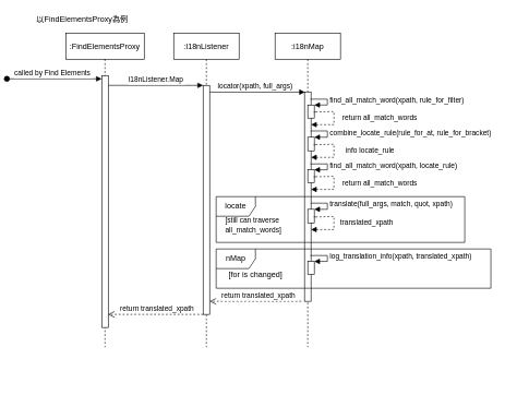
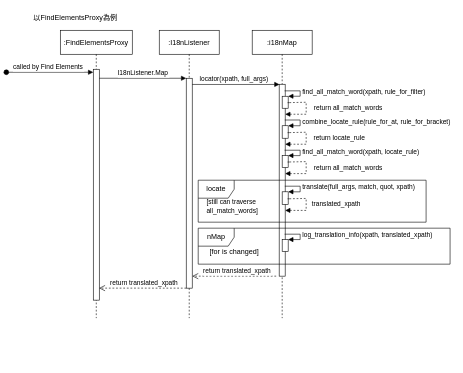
  <mxCell id="0" />
  <mxCell id="1" parent="0" />
  <mxCell id="2" value=":FindElementsProxy" style="shape=umlLifeline;perimeter=lifelinePerimeter;container=1;collapsible=0;recursiveResize=0;rounded=0;shadow=0;strokeWidth=1;" parent="1" vertex="1"><mxGeometry x="75" y="50" width="120" height="480" as="geometry" /></mxCell>
  <mxCell id="3" value="" style="points=[];perimeter=orthogonalPerimeter;rounded=0;shadow=0;strokeWidth=1;" parent="2" vertex="1"><mxGeometry x="55" y="65" width="10" height="385" as="geometry" /></mxCell>
  <mxCell id="4" value="called by Find Elements" style="verticalAlign=bottom;startArrow=oval;endArrow=block;startSize=8;shadow=0;strokeWidth=1;" parent="2" target="3" edge="1"><mxGeometry x="-0.035" relative="1" as="geometry"><mxPoint x="-90" y="70" as="sourcePoint" /><mxPoint as="offset" /></mxGeometry></mxCell>
  <mxCell id="5" value=":I18nListener" style="shape=umlLifeline;perimeter=lifelinePerimeter;container=1;collapsible=0;recursiveResize=0;rounded=0;shadow=0;strokeWidth=1;" parent="1" vertex="1"><mxGeometry x="240" y="50" width="100" height="480" as="geometry" /></mxCell>
  <mxCell id="6" value="" style="points=[];perimeter=orthogonalPerimeter;rounded=0;shadow=0;strokeWidth=1;" parent="5" vertex="1"><mxGeometry x="45" y="80" width="10" height="350" as="geometry" /></mxCell>
  <mxCell id="7" value="I18nListener.Map" style="verticalAlign=bottom;endArrow=block;entryX=0;entryY=0;shadow=0;strokeWidth=1;" parent="1" source="3" target="6" edge="1"><mxGeometry relative="1" as="geometry"><mxPoint x="290" y="130" as="sourcePoint" /><mxPoint as="offset" /></mxGeometry></mxCell>
  <mxCell id="8" value="以FindElementsProxy為例" style="text;html=1;align=center;verticalAlign=middle;resizable=0;points=[];autosize=1;strokeColor=none;" parent="1" vertex="1"><mxGeometry x="20" y="20" width="160" height="20" as="geometry" /></mxCell>
  <mxCell id="9" value="locator(xpath, full_args)" style="verticalAlign=bottom;endArrow=block;shadow=0;strokeWidth=1;entryX=0.057;entryY=0.001;entryDx=0;entryDy=0;entryPerimeter=0;" parent="1" source="6" target="12" edge="1"><mxGeometry x="-0.038" relative="1" as="geometry"><mxPoint x="355" y="140" as="sourcePoint" /><mxPoint x="525" y="140" as="targetPoint" /><mxPoint as="offset" /></mxGeometry></mxCell>
  <mxCell id="10" value="" style="group" parent="1" vertex="1" connectable="0"><mxGeometry x="385" y="50" width="340" height="550" as="geometry" /></mxCell>
  <mxCell id="11" value=":i18nMap" style="shape=umlLifeline;perimeter=lifelinePerimeter;container=1;collapsible=0;recursiveResize=0;rounded=0;shadow=0;strokeWidth=1;" parent="10" vertex="1"><mxGeometry x="10" width="100" height="480" as="geometry" /></mxCell>
  <mxCell id="12" value="" style="points=[];perimeter=orthogonalPerimeter;rounded=0;shadow=0;strokeWidth=1;" parent="11" vertex="1"><mxGeometry x="45" y="90" width="10" height="320" as="geometry" /></mxCell>
  <mxCell id="13" value="" style="html=1;points=[];perimeter=orthogonalPerimeter;" parent="11" vertex="1"><mxGeometry x="50" y="110" width="10" height="20" as="geometry" /></mxCell>
  <mxCell id="14" value="" style="html=1;points=[];perimeter=orthogonalPerimeter;" parent="11" vertex="1"><mxGeometry x="50" y="349.02" width="10" height="20" as="geometry" /></mxCell>
  <mxCell id="15" value="log_translation_info(xpath, translated_xpath)" style="edgeStyle=orthogonalEdgeStyle;html=1;align=left;spacingLeft=2;endArrow=block;rounded=0;" parent="11" edge="1"><mxGeometry relative="1" as="geometry"><mxPoint x="54" y="340.02" as="sourcePoint" /><Array as="points"><mxPoint x="80" y="340.02" /><mxPoint x="80" y="349.02" /></Array><mxPoint x="60" y="349.02" as="targetPoint" /></mxGeometry></mxCell>
  <mxCell id="16" value="find_all_match_word(xpath, rule_for_filter)" style="edgeStyle=orthogonalEdgeStyle;html=1;align=left;spacingLeft=2;endArrow=block;rounded=0;" parent="10" edge="1"><mxGeometry relative="1" as="geometry"><mxPoint x="64" y="101" as="sourcePoint" /><Array as="points"><mxPoint x="90" y="101" /><mxPoint x="90" y="110" /></Array><mxPoint x="70" y="110" as="targetPoint" /></mxGeometry></mxCell>
  <mxCell id="17" value="" style="group" parent="10" vertex="1" connectable="0"><mxGeometry x="60" y="150" width="30" height="50" as="geometry" /></mxCell>
  <mxCell id="18" value="" style="html=1;points=[];perimeter=orthogonalPerimeter;" parent="17" vertex="1"><mxGeometry y="9.19" width="10" height="20.81" as="geometry" /></mxCell>
  <mxCell id="19" value="combine_locate_rule(rule_for_at, rule_for_bracket)" style="edgeStyle=orthogonalEdgeStyle;html=1;align=left;spacingLeft=2;endArrow=block;rounded=0;exitX=0.933;exitY=0.071;exitDx=0;exitDy=0;exitPerimeter=0;" parent="17" edge="1"><mxGeometry relative="1" as="geometry"><mxPoint x="4.33" y="-0.357" as="sourcePoint" /><Array as="points"><mxPoint x="30" /><mxPoint x="30" y="9.184" /></Array><mxPoint x="10" y="9.184" as="targetPoint" /></mxGeometry></mxCell>
  <mxCell id="20" value="" style="edgeStyle=orthogonalEdgeStyle;html=1;align=left;spacingLeft=2;endArrow=block;rounded=0;exitX=1.197;exitY=0.534;exitDx=0;exitDy=0;exitPerimeter=0;dashed=1;" parent="10" edge="1"><mxGeometry x="-360.01" y="-29.99" as="geometry"><mxPoint x="71.96" y="170.69" as="sourcePoint" /><Array as="points"><mxPoint x="69" y="171" /><mxPoint x="100" y="170" /><mxPoint x="100" y="184" /></Array><mxPoint x="65" y="190" as="targetPoint" /><mxPoint x="81" y="7" as="offset" /></mxGeometry></mxCell>
  <mxCell id="21" value="" style="edgeStyle=orthogonalEdgeStyle;html=1;align=left;spacingLeft=2;endArrow=block;rounded=0;exitX=1.197;exitY=0.534;exitDx=0;exitDy=0;exitPerimeter=0;dashed=1;" parent="10" edge="1"><mxGeometry x="-730.01" y="-159.99" as="geometry"><mxPoint x="71.96" y="120.69" as="sourcePoint" /><Array as="points"><mxPoint x="69" y="121" /><mxPoint x="100" y="120" /><mxPoint x="100" y="134" /></Array><mxPoint x="65" y="140" as="targetPoint" /><mxPoint x="81" y="7" as="offset" /></mxGeometry></mxCell>
  <mxCell id="22" value="" style="html=1;points=[];perimeter=orthogonalPerimeter;" parent="10" vertex="1"><mxGeometry x="60" y="209" width="10" height="20" as="geometry" /></mxCell>
  <mxCell id="23" value="find_all_match_word(xpath, locate_rule)" style="edgeStyle=orthogonalEdgeStyle;html=1;align=left;spacingLeft=2;endArrow=block;rounded=0;" parent="10" edge="1"><mxGeometry relative="1" as="geometry"><mxPoint x="64" y="200" as="sourcePoint" /><Array as="points"><mxPoint x="90" y="200" /><mxPoint x="90" y="209" /></Array><mxPoint x="70" y="209" as="targetPoint" /></mxGeometry></mxCell>
  <mxCell id="24" value="" style="edgeStyle=orthogonalEdgeStyle;html=1;align=left;spacingLeft=2;endArrow=block;rounded=0;exitX=1.197;exitY=0.534;exitDx=0;exitDy=0;exitPerimeter=0;dashed=1;" parent="10" edge="1"><mxGeometry x="-1100.01" y="-140.99" as="geometry"><mxPoint x="71.96" y="219.69" as="sourcePoint" /><Array as="points"><mxPoint x="69" y="220" /><mxPoint x="100" y="219" /><mxPoint x="100" y="233" /></Array><mxPoint x="65" y="239" as="targetPoint" /><mxPoint x="81" y="7" as="offset" /></mxGeometry></mxCell>
  <mxCell id="25" value="&lt;span style=&quot;font-size: 11px ; text-align: left ; background-color: rgb(255 , 255 , 255)&quot;&gt;return all_match_words&lt;/span&gt;" style="text;html=1;align=center;verticalAlign=middle;resizable=0;points=[];autosize=1;strokeColor=none;" parent="10" vertex="1"><mxGeometry x="100" y="219" width="140" height="20" as="geometry" /></mxCell>
  <mxCell id="26" value="&lt;div style=&quot;text-align: left&quot;&gt;&lt;span style=&quot;font-size: 11px ; background-color: rgb(255 , 255 , 255)&quot;&gt;translated_xpath&lt;/span&gt;&lt;/div&gt;" style="text;html=1;align=center;verticalAlign=middle;resizable=0;points=[];autosize=1;strokeColor=none;" parent="10" vertex="1"><mxGeometry x="100" y="279.35" width="100" height="20" as="geometry" /></mxCell>
  <mxCell id="27" value="" style="group" parent="10" vertex="1" connectable="0"><mxGeometry x="60" y="260.35" width="30" height="49" as="geometry" /></mxCell>
  <mxCell id="28" value="" style="html=1;points=[];perimeter=orthogonalPerimeter;" parent="27" vertex="1"><mxGeometry y="9" width="10" height="21" as="geometry" /></mxCell>
  <mxCell id="29" value="translate(full_args, match, quot, xpath)" style="edgeStyle=orthogonalEdgeStyle;html=1;align=left;spacingLeft=2;endArrow=block;rounded=0;exitX=0.933;exitY=0.071;exitDx=0;exitDy=0;exitPerimeter=0;" parent="27" edge="1"><mxGeometry relative="1" as="geometry"><mxPoint x="4.33" y="-0.35" as="sourcePoint" /><Array as="points"><mxPoint x="30" /><mxPoint x="30" y="9" /></Array><mxPoint x="10" y="9" as="targetPoint" /></mxGeometry></mxCell>
  <mxCell id="30" value="" style="edgeStyle=orthogonalEdgeStyle;html=1;align=left;spacingLeft=2;endArrow=block;rounded=0;exitX=1.197;exitY=0.534;exitDx=0;exitDy=0;exitPerimeter=0;dashed=1;" parent="10" edge="1"><mxGeometry x="-1470.01" y="-159.64" as="geometry"><mxPoint x="71.96" y="281.04" as="sourcePoint" /><Array as="points"><mxPoint x="69" y="281.35" /><mxPoint x="100" y="280.35" /><mxPoint x="100" y="294.35" /></Array><mxPoint x="65" y="300.35" as="targetPoint" /><mxPoint x="81" y="7" as="offset" /></mxGeometry></mxCell>
  <mxCell id="31" value="&lt;font style=&quot;font-size: 11px&quot;&gt;[still can traverse&lt;br&gt;&amp;nbsp;all_match_words]&lt;/font&gt;" style="text;html=1;align=center;verticalAlign=middle;resizable=0;points=[];autosize=1;strokeColor=none;" parent="10" vertex="1"><mxGeometry x="-80" y="279.35" width="110" height="30" as="geometry" /></mxCell>
  <mxCell id="32" value="nMap" style="shape=umlFrame;whiteSpace=wrap;html=1;" parent="10" vertex="1"><mxGeometry x="-80" y="330" width="420" height="60" as="geometry" /></mxCell>
  <mxCell id="33" value="[for is changed]" style="text;html=1;align=center;verticalAlign=middle;resizable=0;points=[];autosize=1;strokeColor=none;" parent="10" vertex="1"><mxGeometry x="-75" y="360" width="110" height="20" as="geometry" /></mxCell>
  <mxCell id="34" value="return translated_xpath" style="verticalAlign=bottom;endArrow=open;dashed=1;endSize=8;shadow=0;strokeWidth=1;" parent="10" edge="1"><mxGeometry x="-0.077" relative="1" as="geometry"><mxPoint x="-90" y="410" as="targetPoint" /><mxPoint x="50" y="410" as="sourcePoint" /><mxPoint as="offset" /></mxGeometry></mxCell>
  <mxCell id="35" value="&lt;span style=&quot;font-size: 11px ; text-align: left ; background-color: rgb(255 , 255 , 255)&quot;&gt;return all_match_words&lt;/span&gt;" style="text;html=1;align=center;verticalAlign=middle;resizable=0;points=[];autosize=1;strokeColor=none;" parent="1" vertex="1"><mxGeometry x="485" y="170" width="140" height="20" as="geometry" /></mxCell>
- <mxCell id="36" value="&lt;span style=&quot;font-size: 11px ; text-align: left ; background-color: rgb(255 , 255 , 255)&quot;&gt;info locate_rule&lt;/span&gt;" style="text;html=1;align=center;verticalAlign=middle;resizable=0;points=[];autosize=1;strokeColor=none;" parent="1" vertex="1"><mxGeometry x="485" y="220" width="110" height="20" as="geometry" /></mxCell>
+ <mxCell id="36" value="&lt;span style=&quot;font-size: 11px ; text-align: left ; background-color: rgb(255 , 255 , 255)&quot;&gt;return locate_rule&lt;/span&gt;" style="text;html=1;align=center;verticalAlign=middle;resizable=0;points=[];autosize=1;strokeColor=none;" parent="1" vertex="1"><mxGeometry x="485" y="220" width="110" height="20" as="geometry" /></mxCell>
  <mxCell id="37" value="locate" style="shape=umlFrame;whiteSpace=wrap;html=1;" parent="1" vertex="1"><mxGeometry x="305" y="300" width="380" height="70" as="geometry" /></mxCell>
  <mxCell id="38" value="return translated_xpath" style="verticalAlign=bottom;endArrow=open;dashed=1;endSize=8;shadow=0;strokeWidth=1;entryX=0.96;entryY=0.948;entryDx=0;entryDy=0;entryPerimeter=0;" parent="1" target="3" edge="1"><mxGeometry x="-0.037" relative="1" as="geometry"><mxPoint x="145" y="480" as="targetPoint" /><mxPoint x="285" y="480" as="sourcePoint" /><mxPoint as="offset" /></mxGeometry></mxCell>
